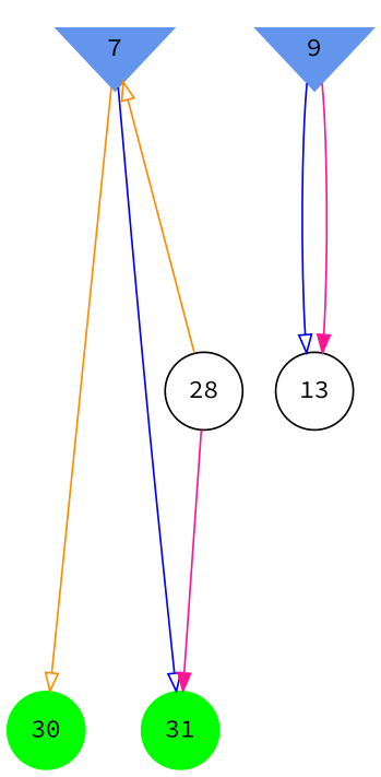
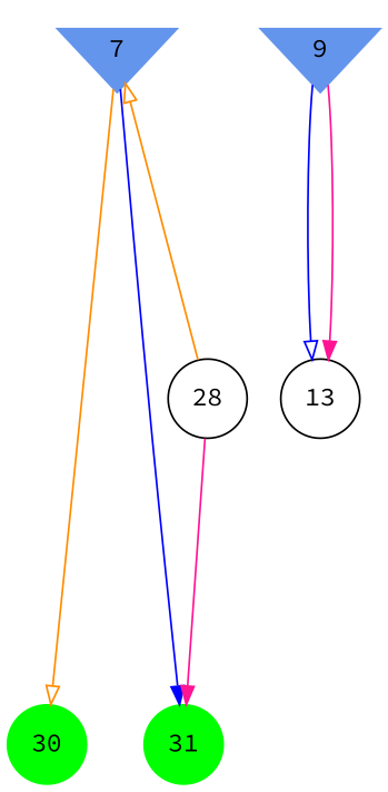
  digraph {
    fontname="Source Code Pro"
    ranksep=2.0
    node [color=cornflowerblue fontname="Source Code Pro" shape=circle style=filled]
    edge [arrowhead=onormal color=darkorange fontname="Source Code Pro"]
    7 [shape=invtriangle]
    9 [shape=invtriangle]
    13 [color=black style=""]
    28 [color=black style=""]
    30 [color=green]
    31 [color=green]
    subgraph sub_1 {
      rank=same
      7
      9
    }
    subgraph sub_2 {
      rank=same
      13
      28
    }
    subgraph sub_3 {
      rank=same
      30
      31
    }
    7 -> 30
-   7 -> 31 [color=blue]
+   7 -> 31 [arrowhead=normal color=blue]
    9 -> 13 [color=blue]
    9 -> 13 [arrowhead=normal color=deeppink]
    28 -> 7
    28 -> 31 [arrowhead=normal color=deeppink]
  }
